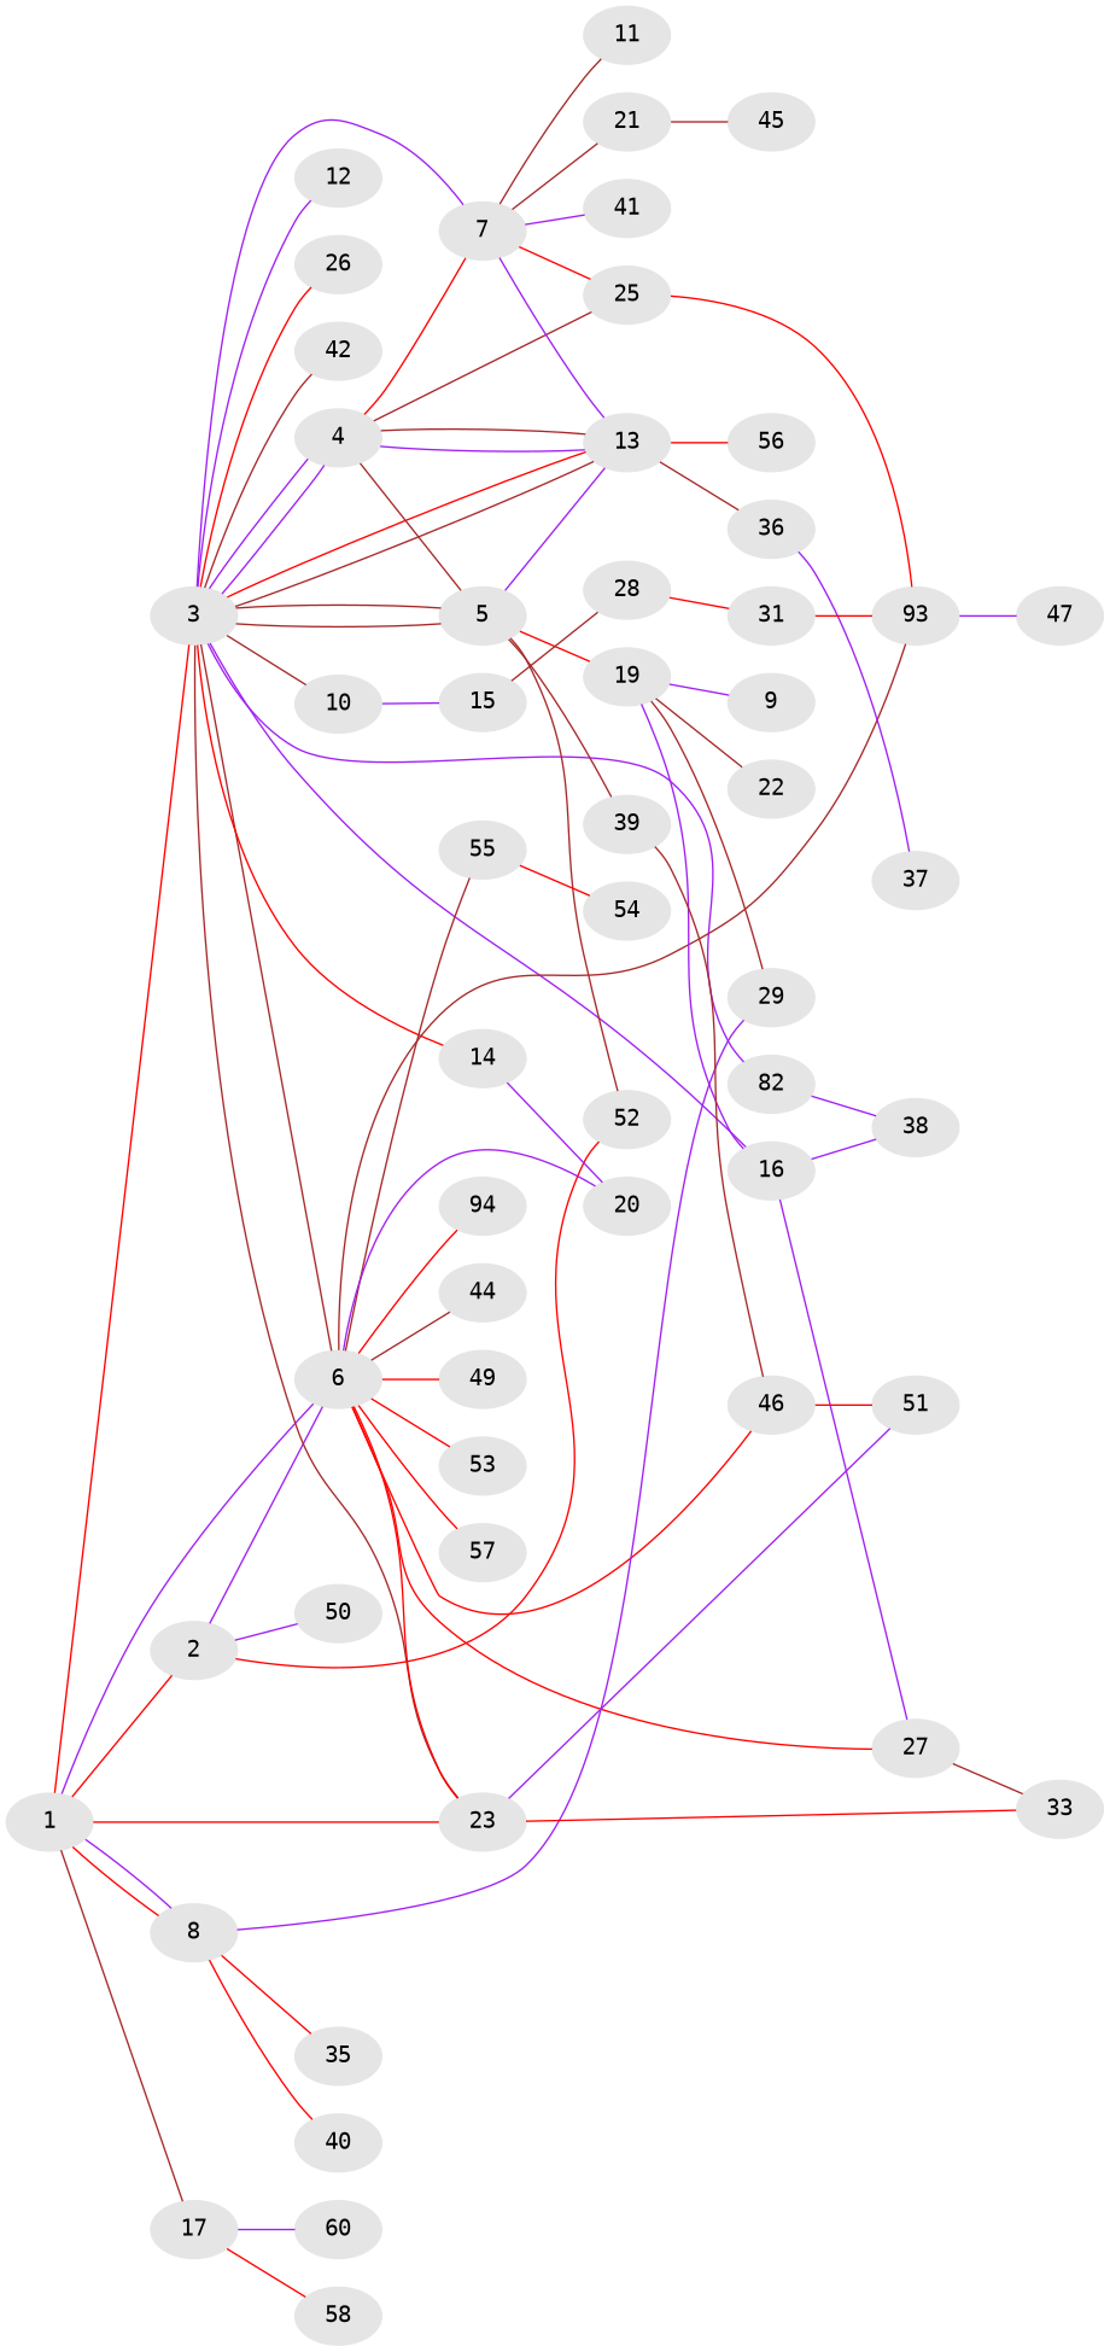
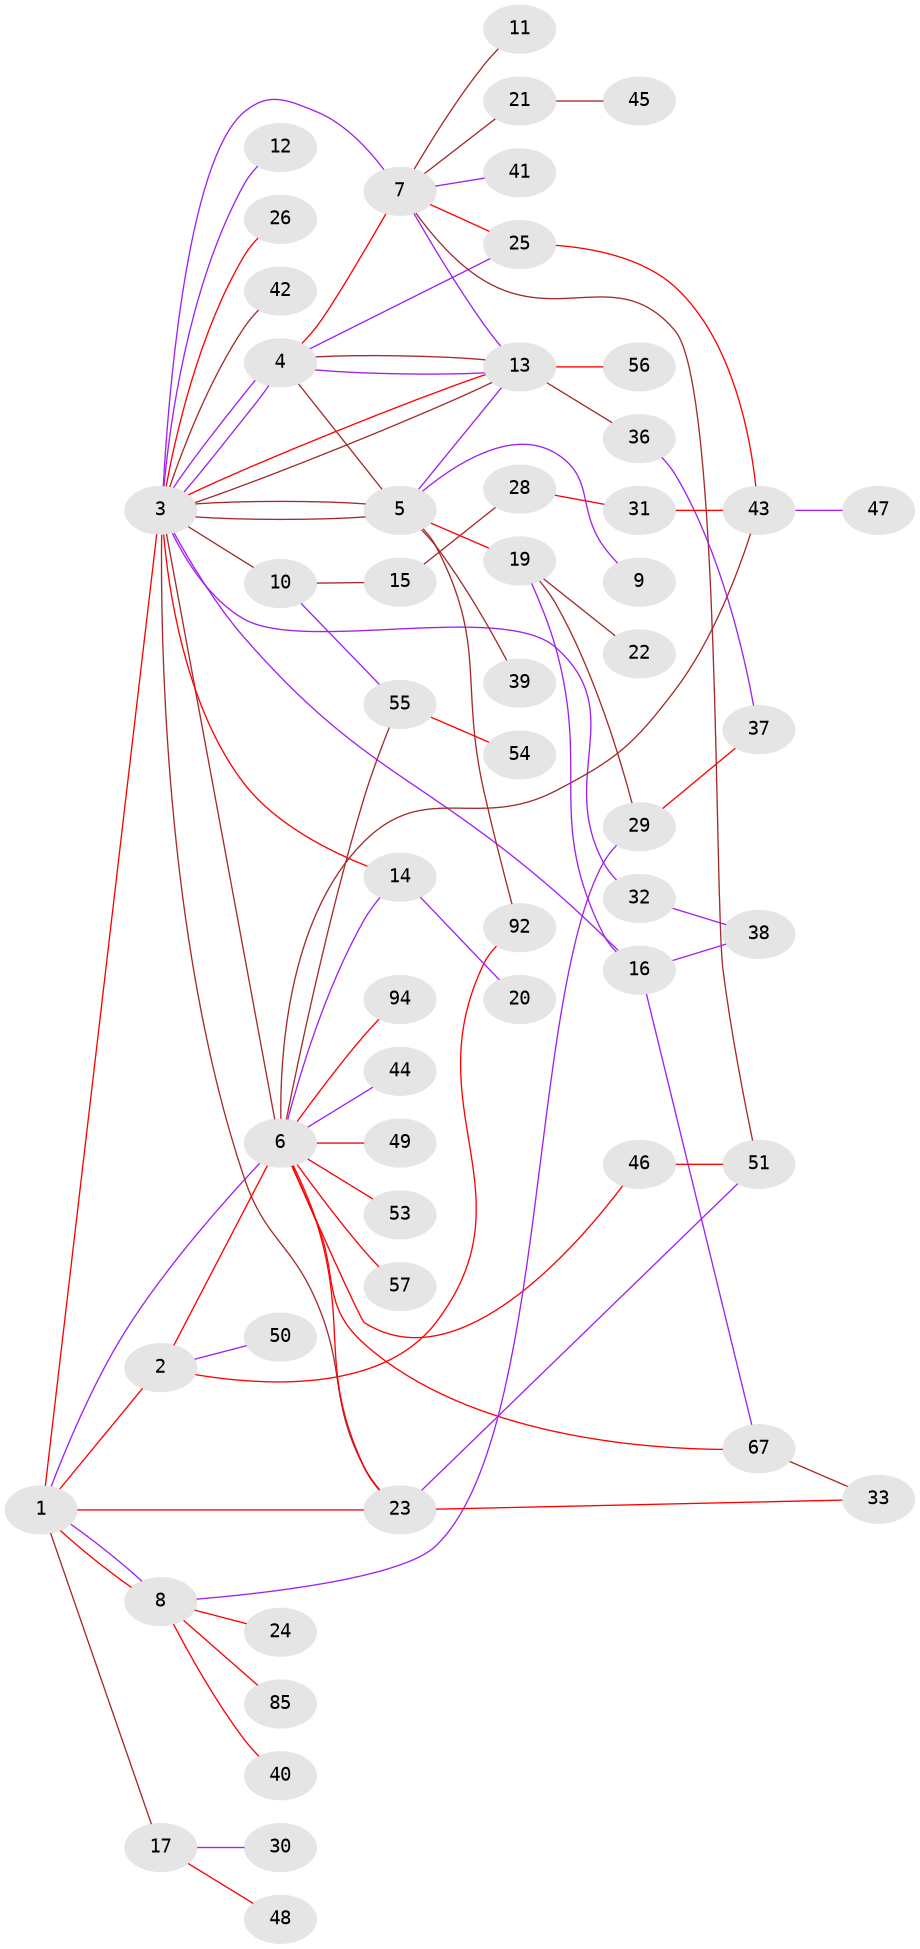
  graph {
    fontname="DejaVu Sans Mono"
    rankdir=LR
    node [color=gray90 fontname="DejaVu Sans Mono" style=filled]
    edge [color=red fontname="DejaVu Sans Mono"]
    1
    2
    3
    6
    8
    17
    23
    50
-   52
+   52 [label=92]
    4
    5
    7
    10
    12
    13
    14
    16
    26
-   32 [label=82]
+   32
    42
-   27
+   27 [label=67]
    n22 [label=94]
-   43 [label=93]
+   43
    44
    46
    49
    53
    55
    57
+   24
    29
-   35
+   35 [label=85]
    40
-   30 [label=60]
-   48 [label=58]
+   30
+   48
    51
    33
    25
    9
    19
    39
    11
    21
    41
    15
    36
    56
    20
    38
    22
    47
    54
    45
    37
    28
    31
    1 -- 2
    1 -- 3
    1 -- 6 [color=purple]
    1 -- 8
    1 -- 8 [color=purple]
    1 -- 17 [color=brown]
    1 -- 23
-   2 -- 6 [color=purple]
+   2 -- 6
    2 -- 50 [color=purple]
    2 -- 52
    3 -- 6 [color=brown]
    3 -- 23 [color=brown]
    3 -- 4 [color=purple]
    3 -- 4 [color=purple]
    3 -- 5 [color=brown]
    3 -- 5 [color=brown]
    3 -- 7 [color=purple]
    3 -- 10 [color=brown]
    3 -- 12 [color=purple]
    3 -- 13 [color=brown]
    3 -- 13
    3 -- 14
    3 -- 16 [color=purple]
    3 -- 26
    3 -- 32 [color=purple]
    3 -- 42 [color=brown]
    6 -- 23
-   6 -- 20 [color=purple]
+   6 -- 14 [color=purple]
    6 -- 27
    6 -- n22
    6 -- 43 [color=brown]
-   6 -- 44 [color=brown]
+   6 -- 44 [color=purple]
    6 -- 46
    6 -- 49
    6 -- 53
    6 -- 55 [color=brown]
    6 -- 57
+   8 -- 24
    8 -- 29 [color=purple]
    8 -- 35
    8 -- 40
    17 -- 30 [color=purple]
    17 -- 48
    23 -- 51 [color=purple]
    23 -- 33
    4 -- 5 [color=brown]
    4 -- 7
    4 -- 13 [color=purple]
    4 -- 13 [color=brown]
-   4 -- 25 [color=brown]
+   4 -- 25 [color=purple]
    5 -- 52 [color=brown]
    5 -- 13 [color=purple]
-   19 -- 9 [color=purple]
+   5 -- 9 [color=purple]
    5 -- 19
    5 -- 39 [color=brown]
    7 -- 13 [color=purple]
+   7 -- 51 [color=brown]
    7 -- 25
    7 -- 11 [color=brown]
    7 -- 21 [color=brown]
    7 -- 41 [color=purple]
-   10 -- 15 [color=purple]
+   10 -- 55 [color=purple]
+   10 -- 15 [color=brown]
    13 -- 36 [color=brown]
    13 -- 56
    14 -- 20 [color=purple]
    16 -- 27 [color=purple]
    16 -- 38 [color=purple]
    32 -- 38 [color=purple]
    27 -- 33 [color=brown]
    43 -- 47 [color=purple]
    46 -- 51
    55 -- 54
+   29 -- 37
    25 -- 43
    19 -- 16 [color=purple]
    19 -- 29 [color=brown]
    19 -- 22 [color=brown]
-   39 -- 46 [color=brown]
    21 -- 45 [color=brown]
    15 -- 28 [color=brown]
    36 -- 37 [color=purple]
    28 -- 31
    31 -- 43
  }
